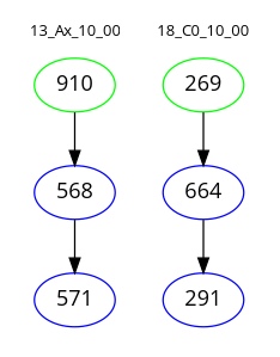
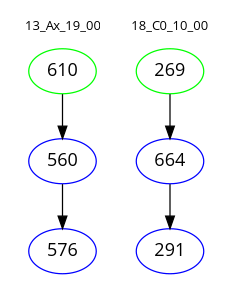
  digraph {
    fontname="Open Sans"
    node [color=blue fontname="Open Sans"]
    edge [color=black fontname="Open Sans"]
-   n1 [color=green label=910]
-   n2 [label=568]
-   n3 [label=571]
+   n1 [color=green label=610]
+   n2 [label=560]
+   n3 [label=576]
    n4 [color=green label=269]
    n5 [label=664]
    n6 [label=291]
    subgraph cluster_1 {
      color=white
      fontsize=10
-     label="13_Ax_10_00"
+     label="13_Ax_19_00"
      n1
      n2
      n3
    }
    subgraph cluster_2 {
      color=white
      fontsize=10
      label="18_C0_10_00"
      n4
      n5
      n6
    }
    n1 -> n2
    n2 -> n3
    n4 -> n5
    n5 -> n6
  }
